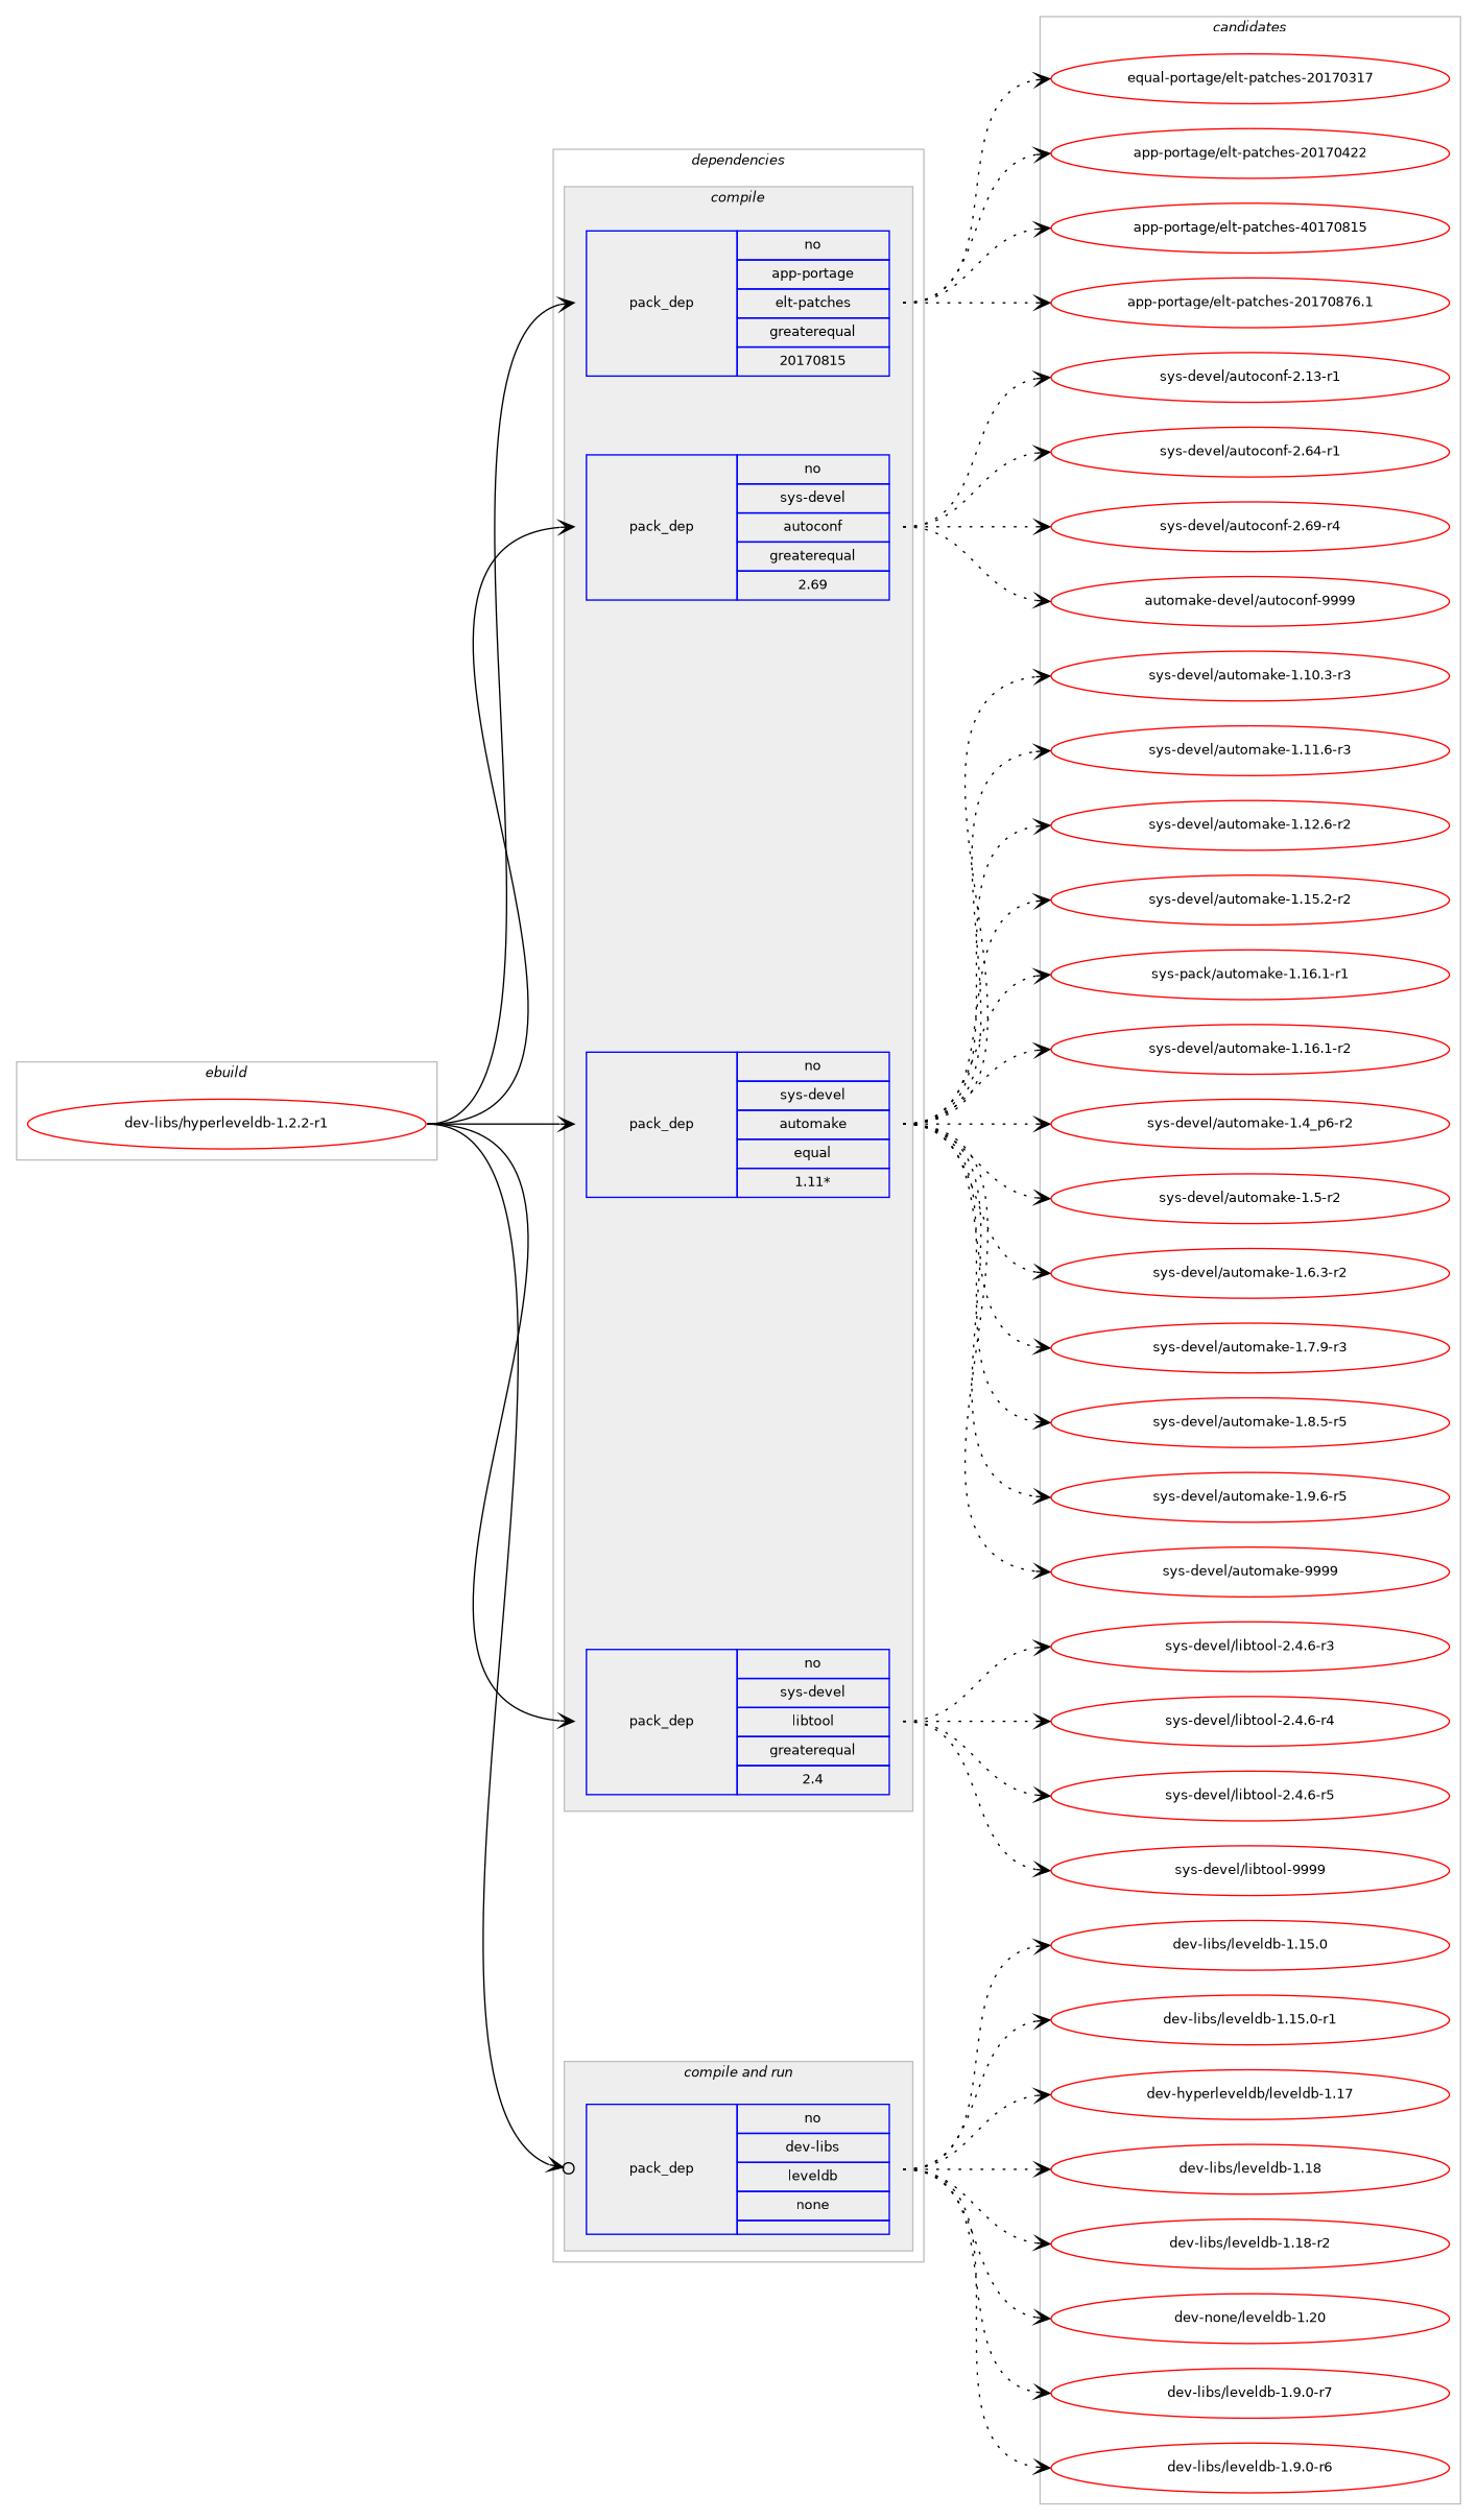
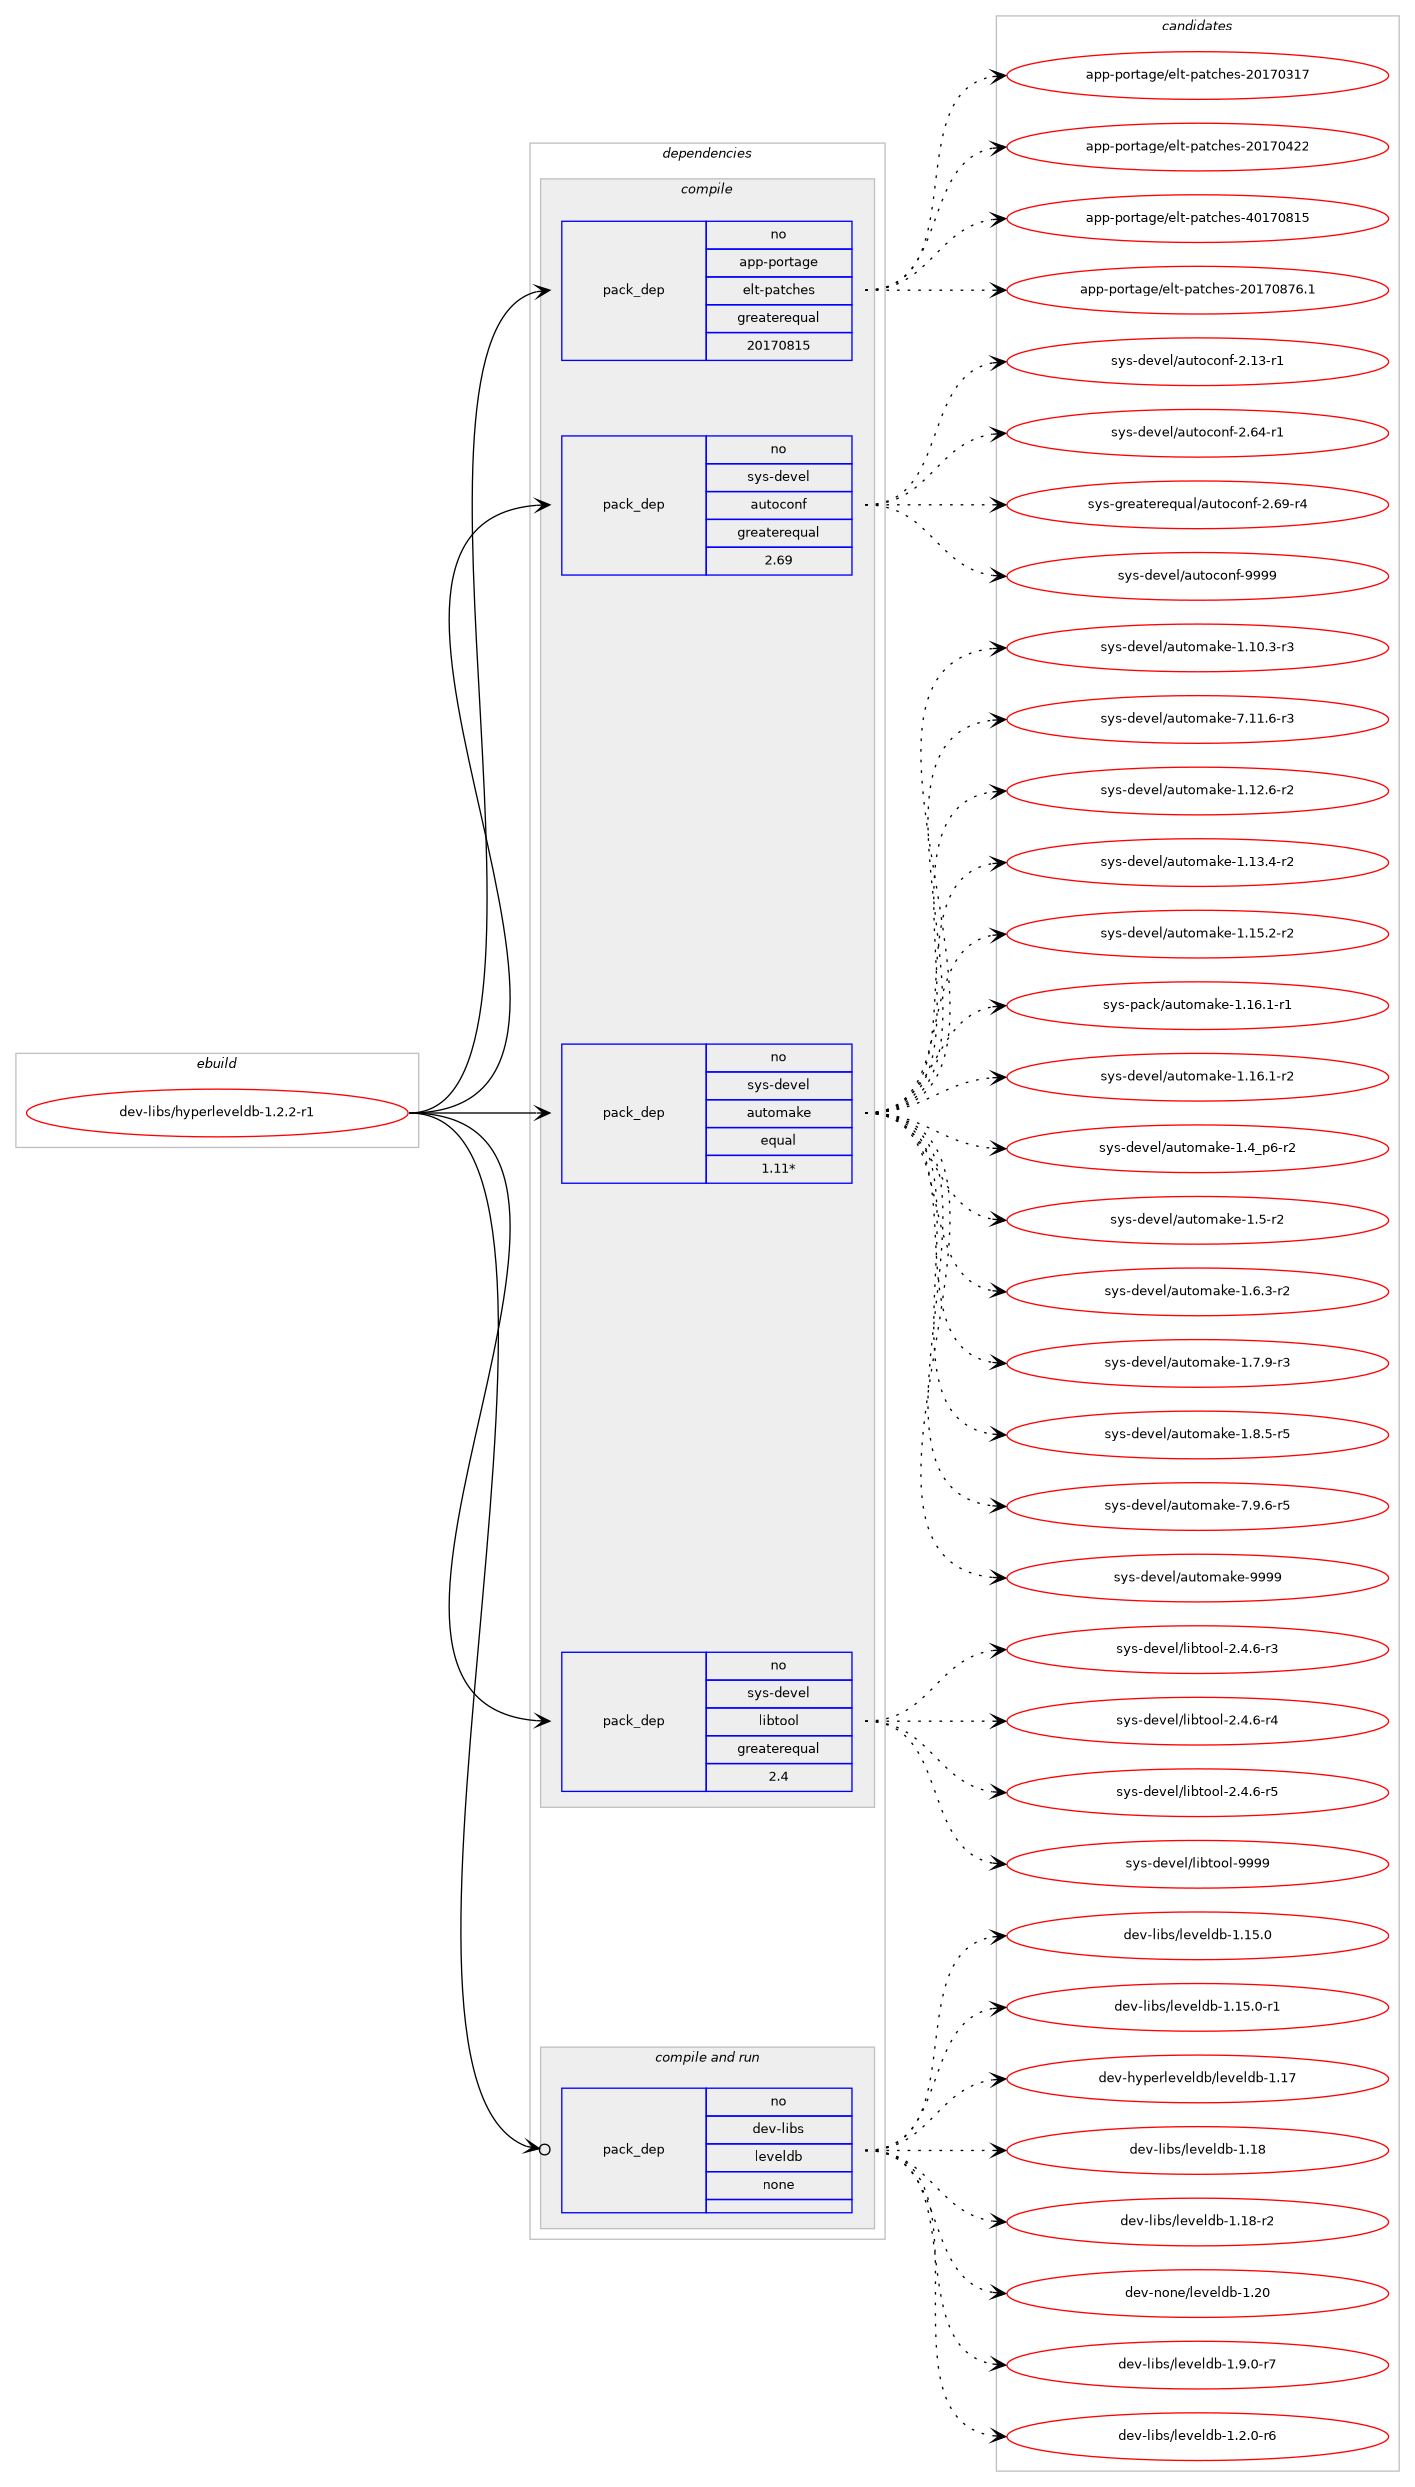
  digraph {
    compound=true
    concentrate=true
    fontname=Helvetica
    fontsize=10
    newrank=true
    rankdir=LR
    ranksep=1.5
    node [color=red fontname=Helvetica fontsize=10]
    edge [arrowhead=vee headport=w style=dotted tailport=e weight=100]
    n1 [label="dev-libs/hyperleveldb-1.2.2-r1" width=4]
    n2 [color=blue label=<<TABLE BORDER="0" CELLBORDER="1" CELLSPACING="0" CELLPADDING="4" WIDTH="220"><TR><TD ROWSPAN="6" CELLPADDING="30">pack_dep</TD></TR><TR><TD WIDTH="110">no</TD></TR><TR><TD>app-portage</TD></TR><TR><TD>elt-patches</TD></TR><TR><TD>greaterequal</TD></TR><TR><TD>20170815</TD></TR></TABLE>> shape=none]
    n3 [color=blue label=<<TABLE BORDER="0" CELLBORDER="1" CELLSPACING="0" CELLPADDING="4" WIDTH="220"><TR><TD ROWSPAN="6" CELLPADDING="30">pack_dep</TD></TR><TR><TD WIDTH="110">no</TD></TR><TR><TD>sys-devel</TD></TR><TR><TD>autoconf</TD></TR><TR><TD>greaterequal</TD></TR><TR><TD>2.69</TD></TR></TABLE>> shape=none]
    n4 [color=blue label=<<TABLE BORDER="0" CELLBORDER="1" CELLSPACING="0" CELLPADDING="4" WIDTH="220"><TR><TD ROWSPAN="6" CELLPADDING="30">pack_dep</TD></TR><TR><TD WIDTH="110">no</TD></TR><TR><TD>sys-devel</TD></TR><TR><TD>automake</TD></TR><TR><TD>equal</TD></TR><TR><TD>1.11*</TD></TR></TABLE>> shape=none]
    n5 [color=blue label=<<TABLE BORDER="0" CELLBORDER="1" CELLSPACING="0" CELLPADDING="4" WIDTH="220"><TR><TD ROWSPAN="6" CELLPADDING="30">pack_dep</TD></TR><TR><TD WIDTH="110">no</TD></TR><TR><TD>sys-devel</TD></TR><TR><TD>libtool</TD></TR><TR><TD>greaterequal</TD></TR><TR><TD>2.4</TD></TR></TABLE>> shape=none]
    n6 [color=blue label=<<TABLE BORDER="0" CELLBORDER="1" CELLSPACING="0" CELLPADDING="4" WIDTH="220"><TR><TD ROWSPAN="6" CELLPADDING="30">pack_dep</TD></TR><TR><TD WIDTH="110">no</TD></TR><TR><TD>dev-libs</TD></TR><TR><TD>leveldb</TD></TR><TR><TD>none</TD></TR><TR><TD></TD></TR></TABLE>> shape=none]
-   n7 [label="equal-portage/elt-patches-20170317" width=4]
+   n7 [label="app-portage/elt-patches-20170317" width=4]
    n8 [label="app-portage/elt-patches-20170422" width=4]
    n9 [label="app-portage/elt-patches-40170815" width=4]
    n10 [label="app-portage/elt-patches-20170876.1" width=4]
    n11 [label="sys-devel/autoconf-2.13-r1" width=4]
    n12 [label="sys-devel/autoconf-2.64-r1" width=4]
-   n13 [label="sys-devel/autoconf-2.69-r4" width=4]
-   n14 [label="automake-devel/autoconf-9999" width=4]
+   n13 [label="sys-greaterequal/autoconf-2.69-r4" width=4]
+   n14 [label="sys-devel/autoconf-9999" width=4]
    n15 [label="sys-devel/automake-1.10.3-r3" width=4]
-   n16 [label="sys-devel/automake-1.11.6-r3" width=4]
+   n16 [label="sys-devel/automake-7.11.6-r3" width=4]
    n17 [label="sys-devel/automake-1.12.6-r2" width=4]
+   n18 [label="sys-devel/automake-1.13.4-r2" width=4]
    n19 [label="sys-devel/automake-1.15.2-r2" width=4]
    n20 [label="sys-pack/automake-1.16.1-r1" width=4]
    n21 [label="sys-devel/automake-1.16.1-r2" width=4]
    n22 [label="sys-devel/automake-1.4_p6-r2" width=4]
    n23 [label="sys-devel/automake-1.5-r2" width=4]
    n24 [label="sys-devel/automake-1.6.3-r2" width=4]
    n25 [label="sys-devel/automake-1.7.9-r3" width=4]
    n26 [label="sys-devel/automake-1.8.5-r5" width=4]
-   n27 [label="sys-devel/automake-1.9.6-r5" width=4]
+   n27 [label="sys-devel/automake-7.9.6-r5" width=4]
    n28 [label="sys-devel/automake-9999" width=4]
    n29 [label="sys-devel/libtool-2.4.6-r3" width=4]
    n30 [label="sys-devel/libtool-2.4.6-r4" width=4]
    n31 [label="sys-devel/libtool-2.4.6-r5" width=4]
    n32 [label="sys-devel/libtool-9999" width=4]
    n33 [label="dev-libs/leveldb-1.15.0" width=4]
    n34 [label="dev-libs/leveldb-1.15.0-r1" width=4]
    n35 [label="dev-hyperleveldb/leveldb-1.17" width=4]
    n36 [label="dev-libs/leveldb-1.18" width=4]
    n37 [label="dev-libs/leveldb-1.18-r2" width=4]
    n38 [label="dev-none/leveldb-1.20" width=4]
    n39 [label="dev-libs/leveldb-1.9.0-r7" width=4]
-   n40 [label="dev-libs/leveldb-1.9.0-r6" width=4]
+   n40 [label="dev-libs/leveldb-1.2.0-r6" width=4]
    subgraph cluster_1 {
      color=gray
      label=<<i>ebuild</i>>
      rank=same
      n1
    }
    subgraph cluster_2 {
      color=gray
      label=<<i>dependencies</i>>
      subgraph cluster_3 {
        color=gray
        fillcolor="#eeeeee"
        label=<<i>compile</i>>
        style=filled
        subgraph sub_4 {
          color=gray
          fillcolor="#eeeeee"
          label=<<i>compile</i>>
          style=filled
          n2
        }
        subgraph sub_5 {
          color=gray
          fillcolor="#eeeeee"
          label=<<i>compile</i>>
          style=filled
          n3
        }
        subgraph sub_6 {
          color=gray
          fillcolor="#eeeeee"
          label=<<i>compile</i>>
          style=filled
          n4
        }
        subgraph sub_7 {
          color=gray
          fillcolor="#eeeeee"
          label=<<i>compile</i>>
          style=filled
          n5
        }
      }
      subgraph cluster_8 {
        color=gray
        fillcolor="#eeeeee"
        label=<<i>compile and run</i>>
        style=filled
        subgraph sub_9 {
          color=gray
          fillcolor="#eeeeee"
          label=<<i>compile and run</i>>
          style=filled
          n6
        }
      }
      subgraph cluster_10 {
        color=gray
        fillcolor="#eeeeee"
        label=<<i>run</i>>
        style=filled
      }
    }
    subgraph cluster_11 {
      color=gray
      label=<<i>candidates</i>>
      rank=same
      subgraph sub_12 {
        color=black
        label=<<i>candidates</i>>
        nodesep=1
        rank=same
        n7
        n8
        n9
        n10
      }
      subgraph sub_13 {
        color=black
        label=<<i>candidates</i>>
        nodesep=1
        rank=same
        n11
        n12
        n13
        n14
      }
      subgraph sub_14 {
        color=black
        label=<<i>candidates</i>>
        nodesep=1
        rank=same
        n15
        n16
        n17
+       n18
        n19
        n20
        n21
        n22
        n23
        n24
        n25
        n26
        n27
        n28
      }
      subgraph sub_15 {
        color=black
        label=<<i>candidates</i>>
        nodesep=1
        rank=same
        n29
        n30
        n31
        n32
      }
      subgraph sub_16 {
        color=black
        label=<<i>candidates</i>>
        nodesep=1
        rank=same
        n33
        n34
        n35
        n36
        n37
        n38
        n39
        n40
      }
    }
    n1 -> n2 [style=solid weight=20]
    n1 -> n3 [style=solid weight=20]
    n1 -> n4 [style=solid weight=20]
    n1 -> n5 [style=solid weight=20]
    n1 -> n6 [arrowhead=odotvee style=solid weight=20]
    n2 -> n7
    n2 -> n8
    n2 -> n9
    n2 -> n10
    n3 -> n11
    n3 -> n12
    n3 -> n13
    n3 -> n14
    n4 -> n15
    n4 -> n16
    n4 -> n17
+   n4 -> n18
    n4 -> n19
    n4 -> n20
    n4 -> n21
    n4 -> n22
    n4 -> n23
    n4 -> n24
    n4 -> n25
    n4 -> n26
    n4 -> n27
    n4 -> n28
    n5 -> n29
    n5 -> n30
    n5 -> n31
    n5 -> n32
    n6 -> n33
    n6 -> n34
    n6 -> n35
    n6 -> n36
    n6 -> n37
    n6 -> n38
    n6 -> n39
    n6 -> n40
  }
